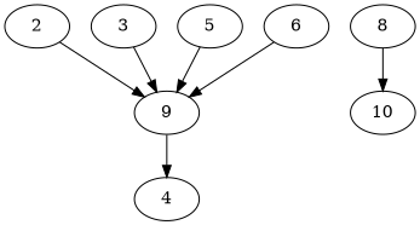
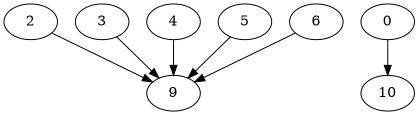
  digraph {
    2 [alpha=0.06 expect_size=33864704]
    9 [alpha=0.16 expect_size=17318912]
    10 [alpha=0.13 expect_size=29213696]
    3 [alpha=0.03 expect_size=40062976]
    4 [alpha=0.17 expect_size=39534592]
    5 [alpha=0.11 expect_size=30116864]
    6 [alpha=0.07 expect_size=34691072]
-   8 [alpha=0.10 expect_size=38291456]
+   8 [alpha=0.10 expect_size=38291456 label=0]
    2 -> 9
    3 -> 9
-   9 -> 4
+   4 -> 9
    5 -> 9
    6 -> 9
    8 -> 10
  }
